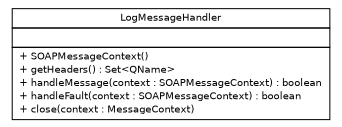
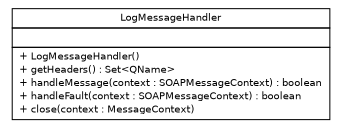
  digraph {
    nodesep=0.25
    ranksep=0.5
-   n1 [fontcolor=black fontname=Helvetica fontsize=10.0 label=<<table title="nl.b3p.brmo.soap.util.LogMessageHandler" border="0" cellborder="1" cellspacing="0" cellpadding="2" port="p" href="./LogMessageHandler.html"> 		<tr><td><table border="0" cellspacing="0" cellpadding="1"> <tr><td align="center" balign="center"> LogMessageHandler </td></tr> 		</table></td></tr> 		<tr><td><table border="0" cellspacing="0" cellpadding="1"> <tr><td align="left" balign="left">  </td></tr> 		</table></td></tr> 		<tr><td><table border="0" cellspacing="0" cellpadding="1"> <tr><td align="left" balign="left"> + SOAPMessageContext() </td></tr> <tr><td align="left" balign="left"> + getHeaders() : Set&lt;QName&gt; </td></tr> <tr><td align="left" balign="left"> + handleMessage(context : SOAPMessageContext) : boolean </td></tr> <tr><td align="left" balign="left"> + handleFault(context : SOAPMessageContext) : boolean </td></tr> <tr><td align="left" balign="left"> + close(context : MessageContext) </td></tr> 		</table></td></tr> 		</table>> shape=plaintext]
+   n1 [fontcolor=black fontname=Helvetica fontsize=10.0 label=<<table title="nl.b3p.brmo.soap.util.LogMessageHandler" border="0" cellborder="1" cellspacing="0" cellpadding="2" port="p" href="./LogMessageHandler.html"> 		<tr><td><table border="0" cellspacing="0" cellpadding="1"> <tr><td align="center" balign="center"> LogMessageHandler </td></tr> 		</table></td></tr> 		<tr><td><table border="0" cellspacing="0" cellpadding="1"> <tr><td align="left" balign="left">  </td></tr> 		</table></td></tr> 		<tr><td><table border="0" cellspacing="0" cellpadding="1"> <tr><td align="left" balign="left"> + LogMessageHandler() </td></tr> <tr><td align="left" balign="left"> + getHeaders() : Set&lt;QName&gt; </td></tr> <tr><td align="left" balign="left"> + handleMessage(context : SOAPMessageContext) : boolean </td></tr> <tr><td align="left" balign="left"> + handleFault(context : SOAPMessageContext) : boolean </td></tr> <tr><td align="left" balign="left"> + close(context : MessageContext) </td></tr> 		</table></td></tr> 		</table>> shape=plaintext]
  }
